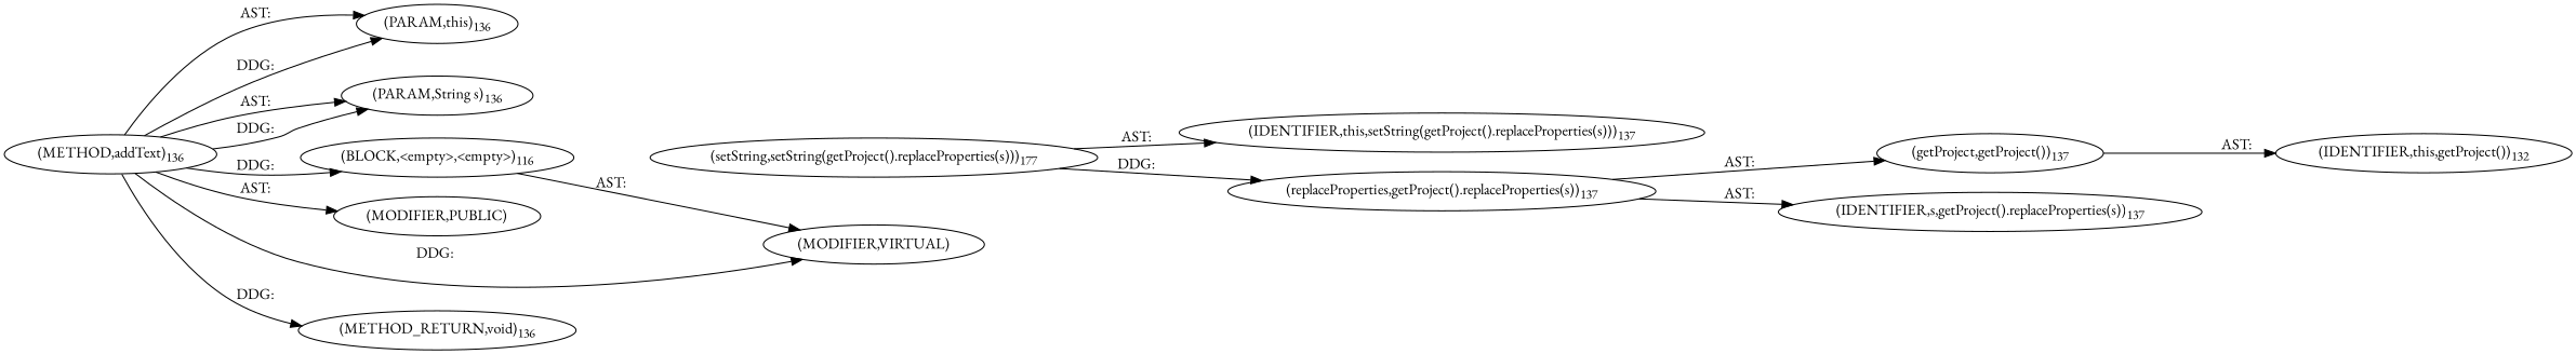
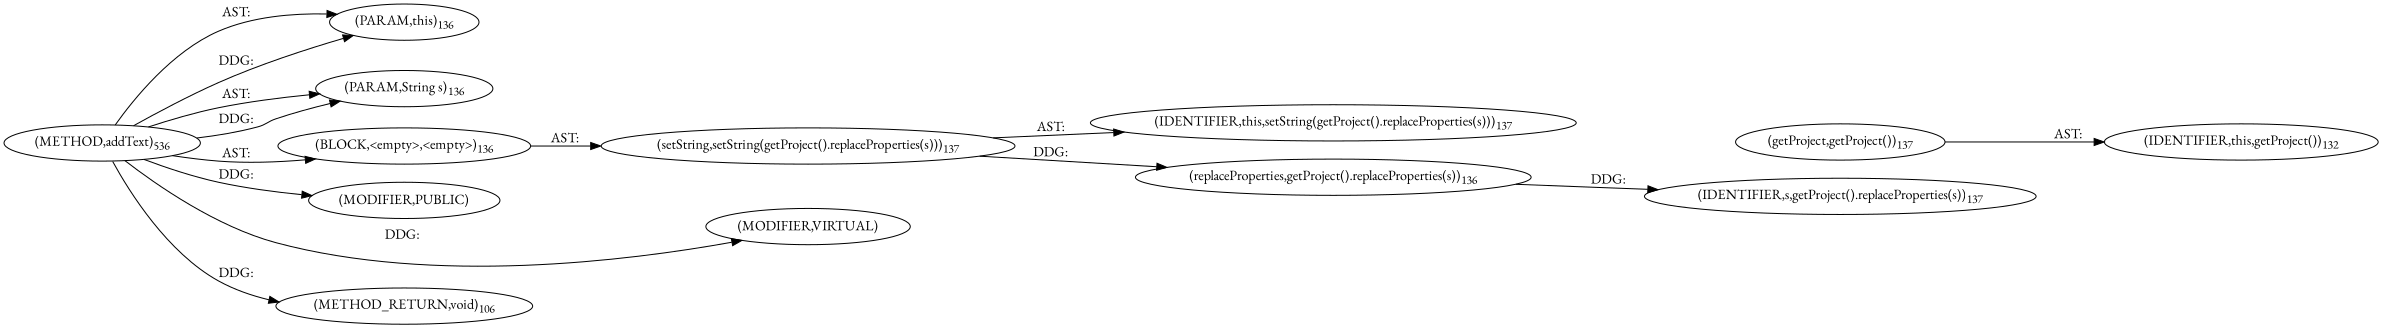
  digraph {
    fontname="EB Garamond"
    rankdir=LR
    node [fontname="EB Garamond"]
    edge [fontname="EB Garamond"]
-   n1 [label=<(METHOD,addText)<SUB>136</SUB>>]
+   n1 [label=<(METHOD,addText)<SUB>536</SUB>>]
    n2 [label=<(PARAM,this)<SUB>136</SUB>>]
    n3 [label=<(PARAM,String s)<SUB>136</SUB>>]
-   n4 [label=<(BLOCK,&lt;empty&gt;,&lt;empty&gt;)<SUB>116</SUB>>]
+   n4 [label=<(BLOCK,&lt;empty&gt;,&lt;empty&gt;)<SUB>136</SUB>>]
    n5 [label=<(MODIFIER,PUBLIC)>]
    n6 [label=<(MODIFIER,VIRTUAL)>]
-   n7 [label=<(METHOD_RETURN,void)<SUB>136</SUB>>]
-   n8 [label=<(setString,setString(getProject().replaceProperties(s)))<SUB>177</SUB>>]
+   n7 [label=<(METHOD_RETURN,void)<SUB>106</SUB>>]
+   n8 [label=<(setString,setString(getProject().replaceProperties(s)))<SUB>137</SUB>>]
    n9 [label=<(IDENTIFIER,this,setString(getProject().replaceProperties(s)))<SUB>137</SUB>>]
-   n10 [label=<(replaceProperties,getProject().replaceProperties(s))<SUB>137</SUB>>]
+   n10 [label=<(replaceProperties,getProject().replaceProperties(s))<SUB>136</SUB>>]
    n11 [label=<(getProject,getProject())<SUB>137</SUB>>]
    n12 [label=<(IDENTIFIER,s,getProject().replaceProperties(s))<SUB>137</SUB>>]
    n13 [label=<(IDENTIFIER,this,getProject())<SUB>132</SUB>>]
    n1 -> n2 [label="AST: "]
    n1 -> n2 [label="DDG: "]
    n1 -> n3 [label="AST: "]
    n1 -> n3 [label="DDG: "]
-   n1 -> n4 [label="DDG: "]
-   n1 -> n5 [label="AST: "]
+   n1 -> n4 [label="AST: "]
+   n1 -> n5 [label="DDG: "]
    n1 -> n6 [label="DDG: "]
    n1 -> n7 [label="DDG: "]
-   n4 -> n6 [label="AST: "]
+   n4 -> n8 [label="AST: "]
    n8 -> n9 [label="AST: "]
    n8 -> n10 [label="DDG: "]
-   n10 -> n11 [label="AST: "]
-   n10 -> n12 [label="AST: "]
+   n10 -> n12 [label="DDG: "]
    n11 -> n13 [label="AST: "]
  }
